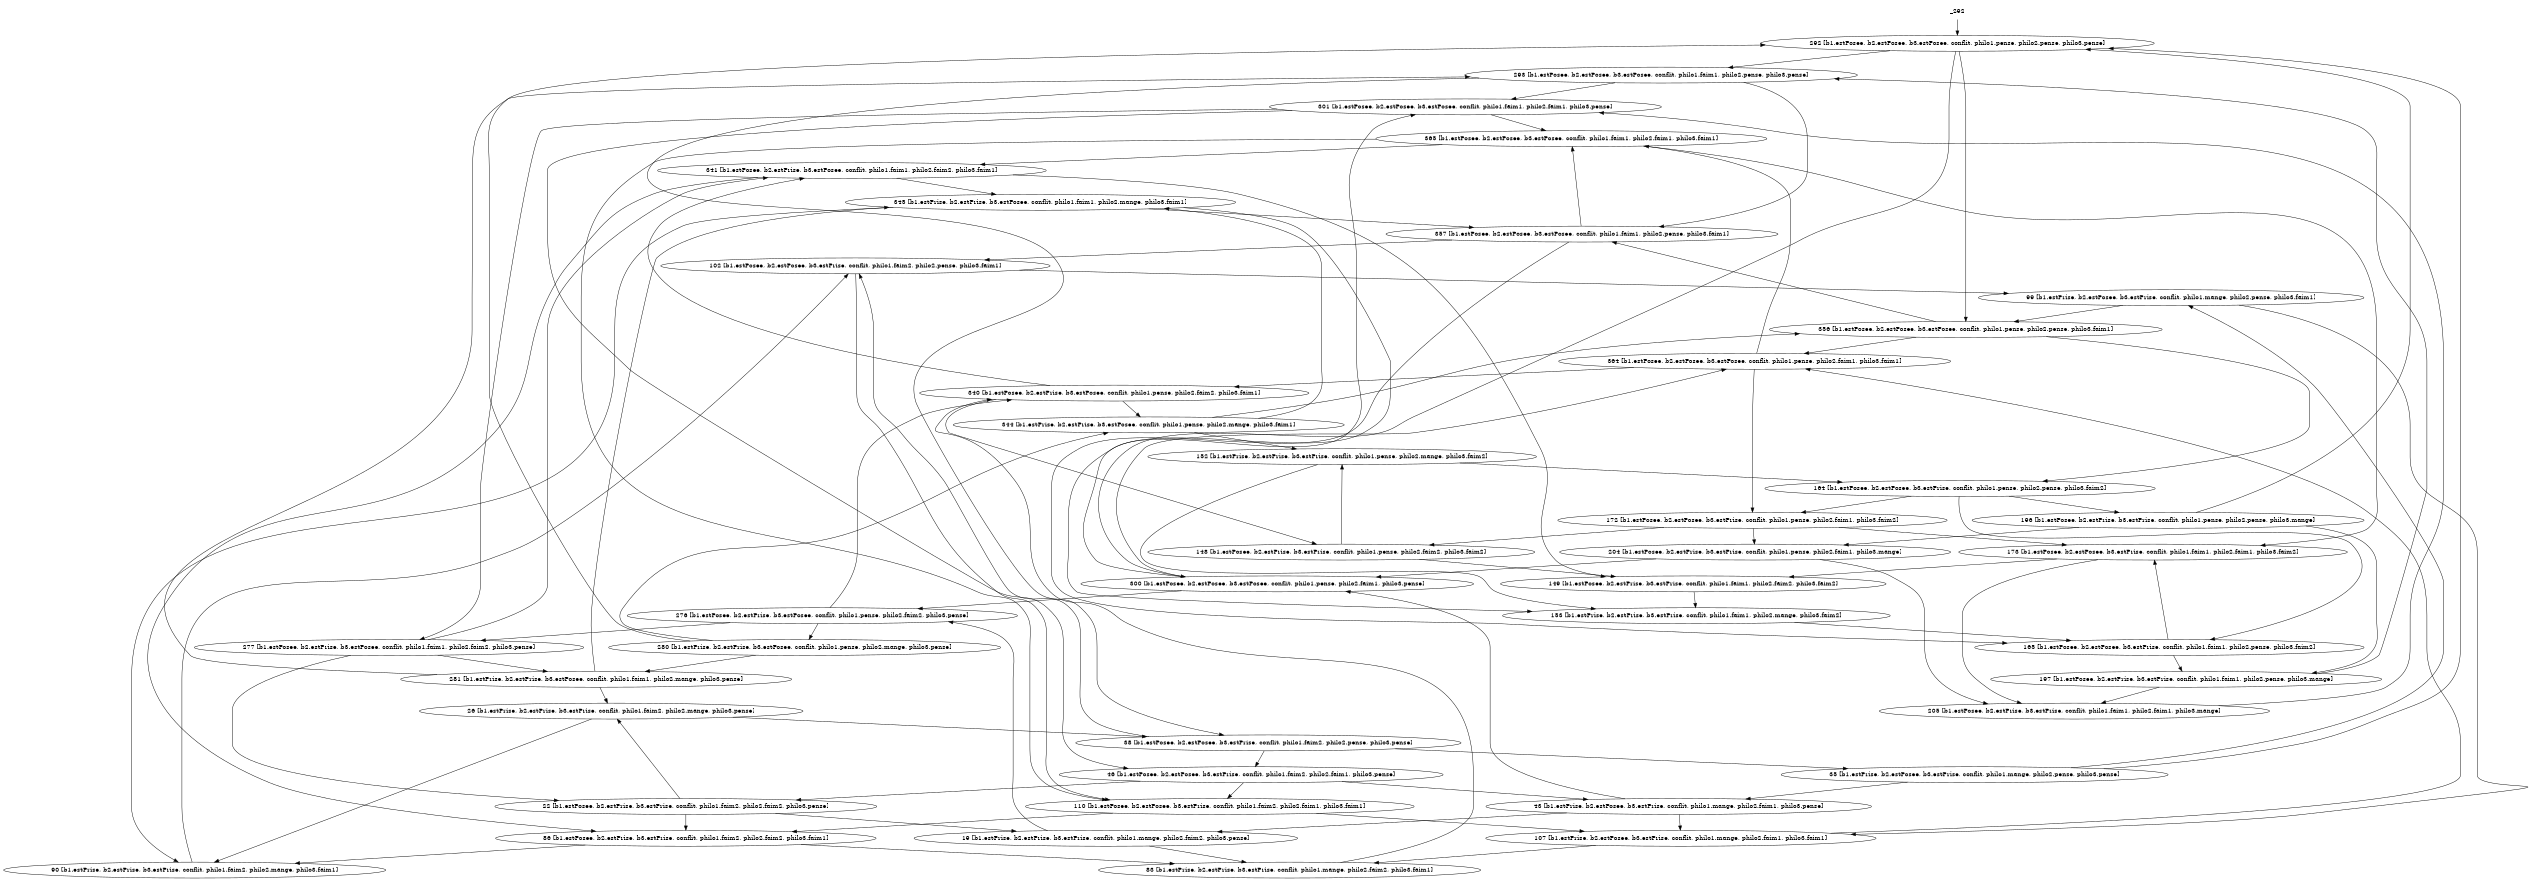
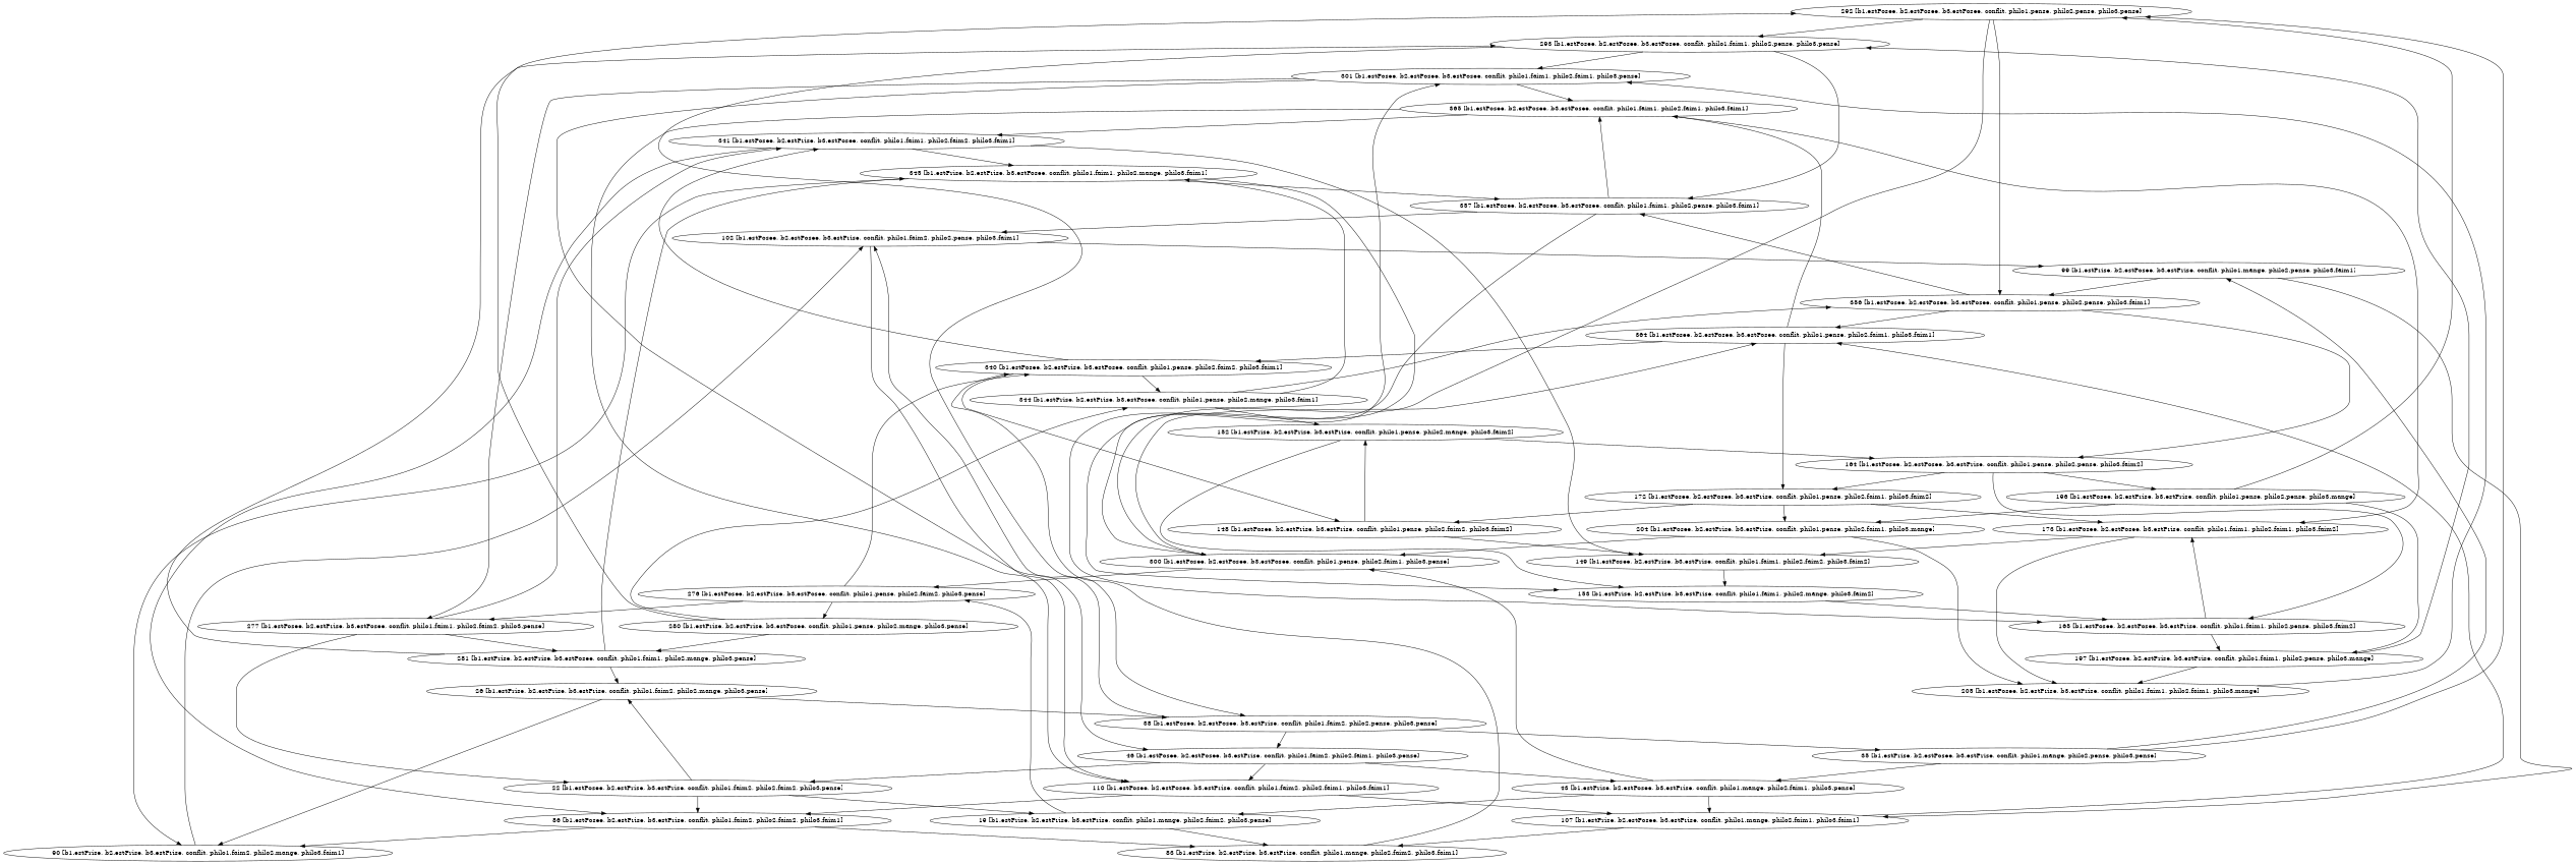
  digraph {
-   _292 [shape=none]
    n2 [label="292 [b1.estPosee, b2.estPosee, b3.estPosee, conflit, philo1.pense, philo2.pense, philo3.pense]"]
    n3 [label="293 [b1.estPosee, b2.estPosee, b3.estPosee, conflit, philo1.faim1, philo2.pense, philo3.pense]"]
    n4 [label="300 [b1.estPosee, b2.estPosee, b3.estPosee, conflit, philo1.pense, philo2.faim1, philo3.pense]"]
    n5 [label="356 [b1.estPosee, b2.estPosee, b3.estPosee, conflit, philo1.pense, philo2.pense, philo3.faim1]"]
    n6 [label="107 [b1.estPrise, b2.estPosee, b3.estPrise, conflit, philo1.mange, philo2.faim1, philo3.faim1]"]
    n7 [label="83 [b1.estPrise, b2.estPrise, b3.estPrise, conflit, philo1.mange, philo2.faim2, philo3.faim1]"]
    n8 [label="364 [b1.estPosee, b2.estPosee, b3.estPosee, conflit, philo1.pense, philo2.faim1, philo3.faim1]"]
    n9 [label="43 [b1.estPrise, b2.estPosee, b3.estPrise, conflit, philo1.mange, philo2.faim1, philo3.pense]"]
    n10 [label="19 [b1.estPrise, b2.estPrise, b3.estPrise, conflit, philo1.mange, philo2.faim2, philo3.pense]"]
    n11 [label="340 [b1.estPosee, b2.estPrise, b3.estPosee, conflit, philo1.pense, philo2.faim2, philo3.faim1]"]
    n12 [label="276 [b1.estPosee, b2.estPrise, b3.estPosee, conflit, philo1.pense, philo2.faim2, philo3.pense]"]
    n13 [label="99 [b1.estPrise, b2.estPosee, b3.estPrise, conflit, philo1.mange, philo2.pense, philo3.faim1]"]
    n14 [label="35 [b1.estPrise, b2.estPosee, b3.estPrise, conflit, philo1.mange, philo2.pense, philo3.pense]"]
    n15 [label="365 [b1.estPosee, b2.estPosee, b3.estPosee, conflit, philo1.faim1, philo2.faim1, philo3.faim1]"]
    n16 [label="173 [b1.estPosee, b2.estPosee, b3.estPrise, conflit, philo1.faim1, philo2.faim1, philo3.faim2]"]
    n17 [label="341 [b1.estPosee, b2.estPrise, b3.estPosee, conflit, philo1.faim1, philo2.faim2, philo3.faim1]"]
    n18 [label="110 [b1.estPosee, b2.estPosee, b3.estPrise, conflit, philo1.faim2, philo2.faim1, philo3.faim1]"]
    n19 [label="205 [b1.estPosee, b2.estPrise, b3.estPrise, conflit, philo1.faim1, philo2.faim1, philo3.mange]"]
    n20 [label="149 [b1.estPosee, b2.estPrise, b3.estPrise, conflit, philo1.faim1, philo2.faim2, philo3.faim2]"]
    n21 [label="301 [b1.estPosee, b2.estPosee, b3.estPosee, conflit, philo1.faim1, philo2.faim1, philo3.pense]"]
    n22 [label="277 [b1.estPosee, b2.estPrise, b3.estPosee, conflit, philo1.faim1, philo2.faim2, philo3.pense]"]
    n23 [label="46 [b1.estPosee, b2.estPosee, b3.estPrise, conflit, philo1.faim2, philo2.faim1, philo3.pense]"]
    n24 [label="345 [b1.estPrise, b2.estPrise, b3.estPosee, conflit, philo1.faim1, philo2.mange, philo3.faim1]"]
    n25 [label="86 [b1.estPosee, b2.estPrise, b3.estPrise, conflit, philo1.faim2, philo2.faim2, philo3.faim1]"]
    n26 [label="153 [b1.estPrise, b2.estPrise, b3.estPrise, conflit, philo1.faim1, philo2.mange, philo3.faim2]"]
    n27 [label="281 [b1.estPrise, b2.estPrise, b3.estPosee, conflit, philo1.faim1, philo2.mange, philo3.pense]"]
    n28 [label="22 [b1.estPosee, b2.estPrise, b3.estPrise, conflit, philo1.faim2, philo2.faim2, philo3.pense]"]
    n29 [label="357 [b1.estPosee, b2.estPosee, b3.estPosee, conflit, philo1.faim1, philo2.pense, philo3.faim1]"]
    n30 [label="165 [b1.estPosee, b2.estPosee, b3.estPrise, conflit, philo1.faim1, philo2.pense, philo3.faim2]"]
    n31 [label="102 [b1.estPosee, b2.estPosee, b3.estPrise, conflit, philo1.faim2, philo2.pense, philo3.faim1]"]
    n32 [label="197 [b1.estPosee, b2.estPrise, b3.estPrise, conflit, philo1.faim1, philo2.pense, philo3.mange]"]
    n33 [label="38 [b1.estPosee, b2.estPosee, b3.estPrise, conflit, philo1.faim2, philo2.pense, philo3.pense]"]
    n34 [label="90 [b1.estPrise, b2.estPrise, b3.estPrise, conflit, philo1.faim2, philo2.mange, philo3.faim1]"]
    n35 [label="26 [b1.estPrise, b2.estPrise, b3.estPrise, conflit, philo1.faim2, philo2.mange, philo3.pense]"]
    n36 [label="172 [b1.estPosee, b2.estPosee, b3.estPrise, conflit, philo1.pense, philo2.faim1, philo3.faim2]"]
    n37 [label="204 [b1.estPosee, b2.estPrise, b3.estPrise, conflit, philo1.pense, philo2.faim1, philo3.mange]"]
    n38 [label="148 [b1.estPosee, b2.estPrise, b3.estPrise, conflit, philo1.pense, philo2.faim2, philo3.faim2]"]
    n39 [label="344 [b1.estPrise, b2.estPrise, b3.estPosee, conflit, philo1.pense, philo2.mange, philo3.faim1]"]
    n40 [label="152 [b1.estPrise, b2.estPrise, b3.estPrise, conflit, philo1.pense, philo2.mange, philo3.faim2]"]
    n41 [label="280 [b1.estPrise, b2.estPrise, b3.estPosee, conflit, philo1.pense, philo2.mange, philo3.pense]"]
    n42 [label="164 [b1.estPosee, b2.estPosee, b3.estPrise, conflit, philo1.pense, philo2.pense, philo3.faim2]"]
    n43 [label="196 [b1.estPosee, b2.estPrise, b3.estPrise, conflit, philo1.pense, philo2.pense, philo3.mange]"]
-   _292 -> n2
    n2 -> n3
    n2 -> n4
    n2 -> n5
    n3 -> n21
    n3 -> n29
    n3 -> n33
    n4 -> n8
    n4 -> n12
    n4 -> n21
    n5 -> n8
    n5 -> n29
    n5 -> n42
    n6 -> n7
    n6 -> n8
    n7 -> n11
    n8 -> n11
    n8 -> n15
    n8 -> n36
    n9 -> n4
    n9 -> n6
    n9 -> n10
    n10 -> n7
    n10 -> n12
    n11 -> n17
    n11 -> n38
    n11 -> n39
    n12 -> n11
    n12 -> n22
    n12 -> n41
    n13 -> n5
    n13 -> n6
    n14 -> n2
    n14 -> n9
    n14 -> n13
    n15 -> n16
    n15 -> n17
    n15 -> n18
    n16 -> n19
    n16 -> n20
    n17 -> n20
    n17 -> n24
    n17 -> n25
    n18 -> n6
    n18 -> n25
    n19 -> n21
    n20 -> n26
    n21 -> n15
    n21 -> n22
    n21 -> n23
    n22 -> n17
    n22 -> n27
    n22 -> n28
    n23 -> n9
    n23 -> n18
    n23 -> n28
    n24 -> n26
    n24 -> n29
    n24 -> n34
    n25 -> n7
    n25 -> n34
    n26 -> n30
    n27 -> n3
    n27 -> n24
    n27 -> n35
    n28 -> n10
    n28 -> n25
    n28 -> n35
    n29 -> n15
    n29 -> n30
    n29 -> n31
    n30 -> n16
    n30 -> n32
    n31 -> n13
    n31 -> n18
    n32 -> n3
    n32 -> n19
    n33 -> n14
    n33 -> n23
    n33 -> n31
    n34 -> n31
    n35 -> n33
    n35 -> n34
    n36 -> n16
    n36 -> n37
    n36 -> n38
    n37 -> n4
    n37 -> n19
    n38 -> n20
    n38 -> n40
    n39 -> n5
    n39 -> n24
    n39 -> n40
    n40 -> n26
    n40 -> n42
    n41 -> n2
    n41 -> n27
    n41 -> n39
    n42 -> n30
    n42 -> n36
    n42 -> n43
    n43 -> n2
    n43 -> n32
    n43 -> n37
  }
